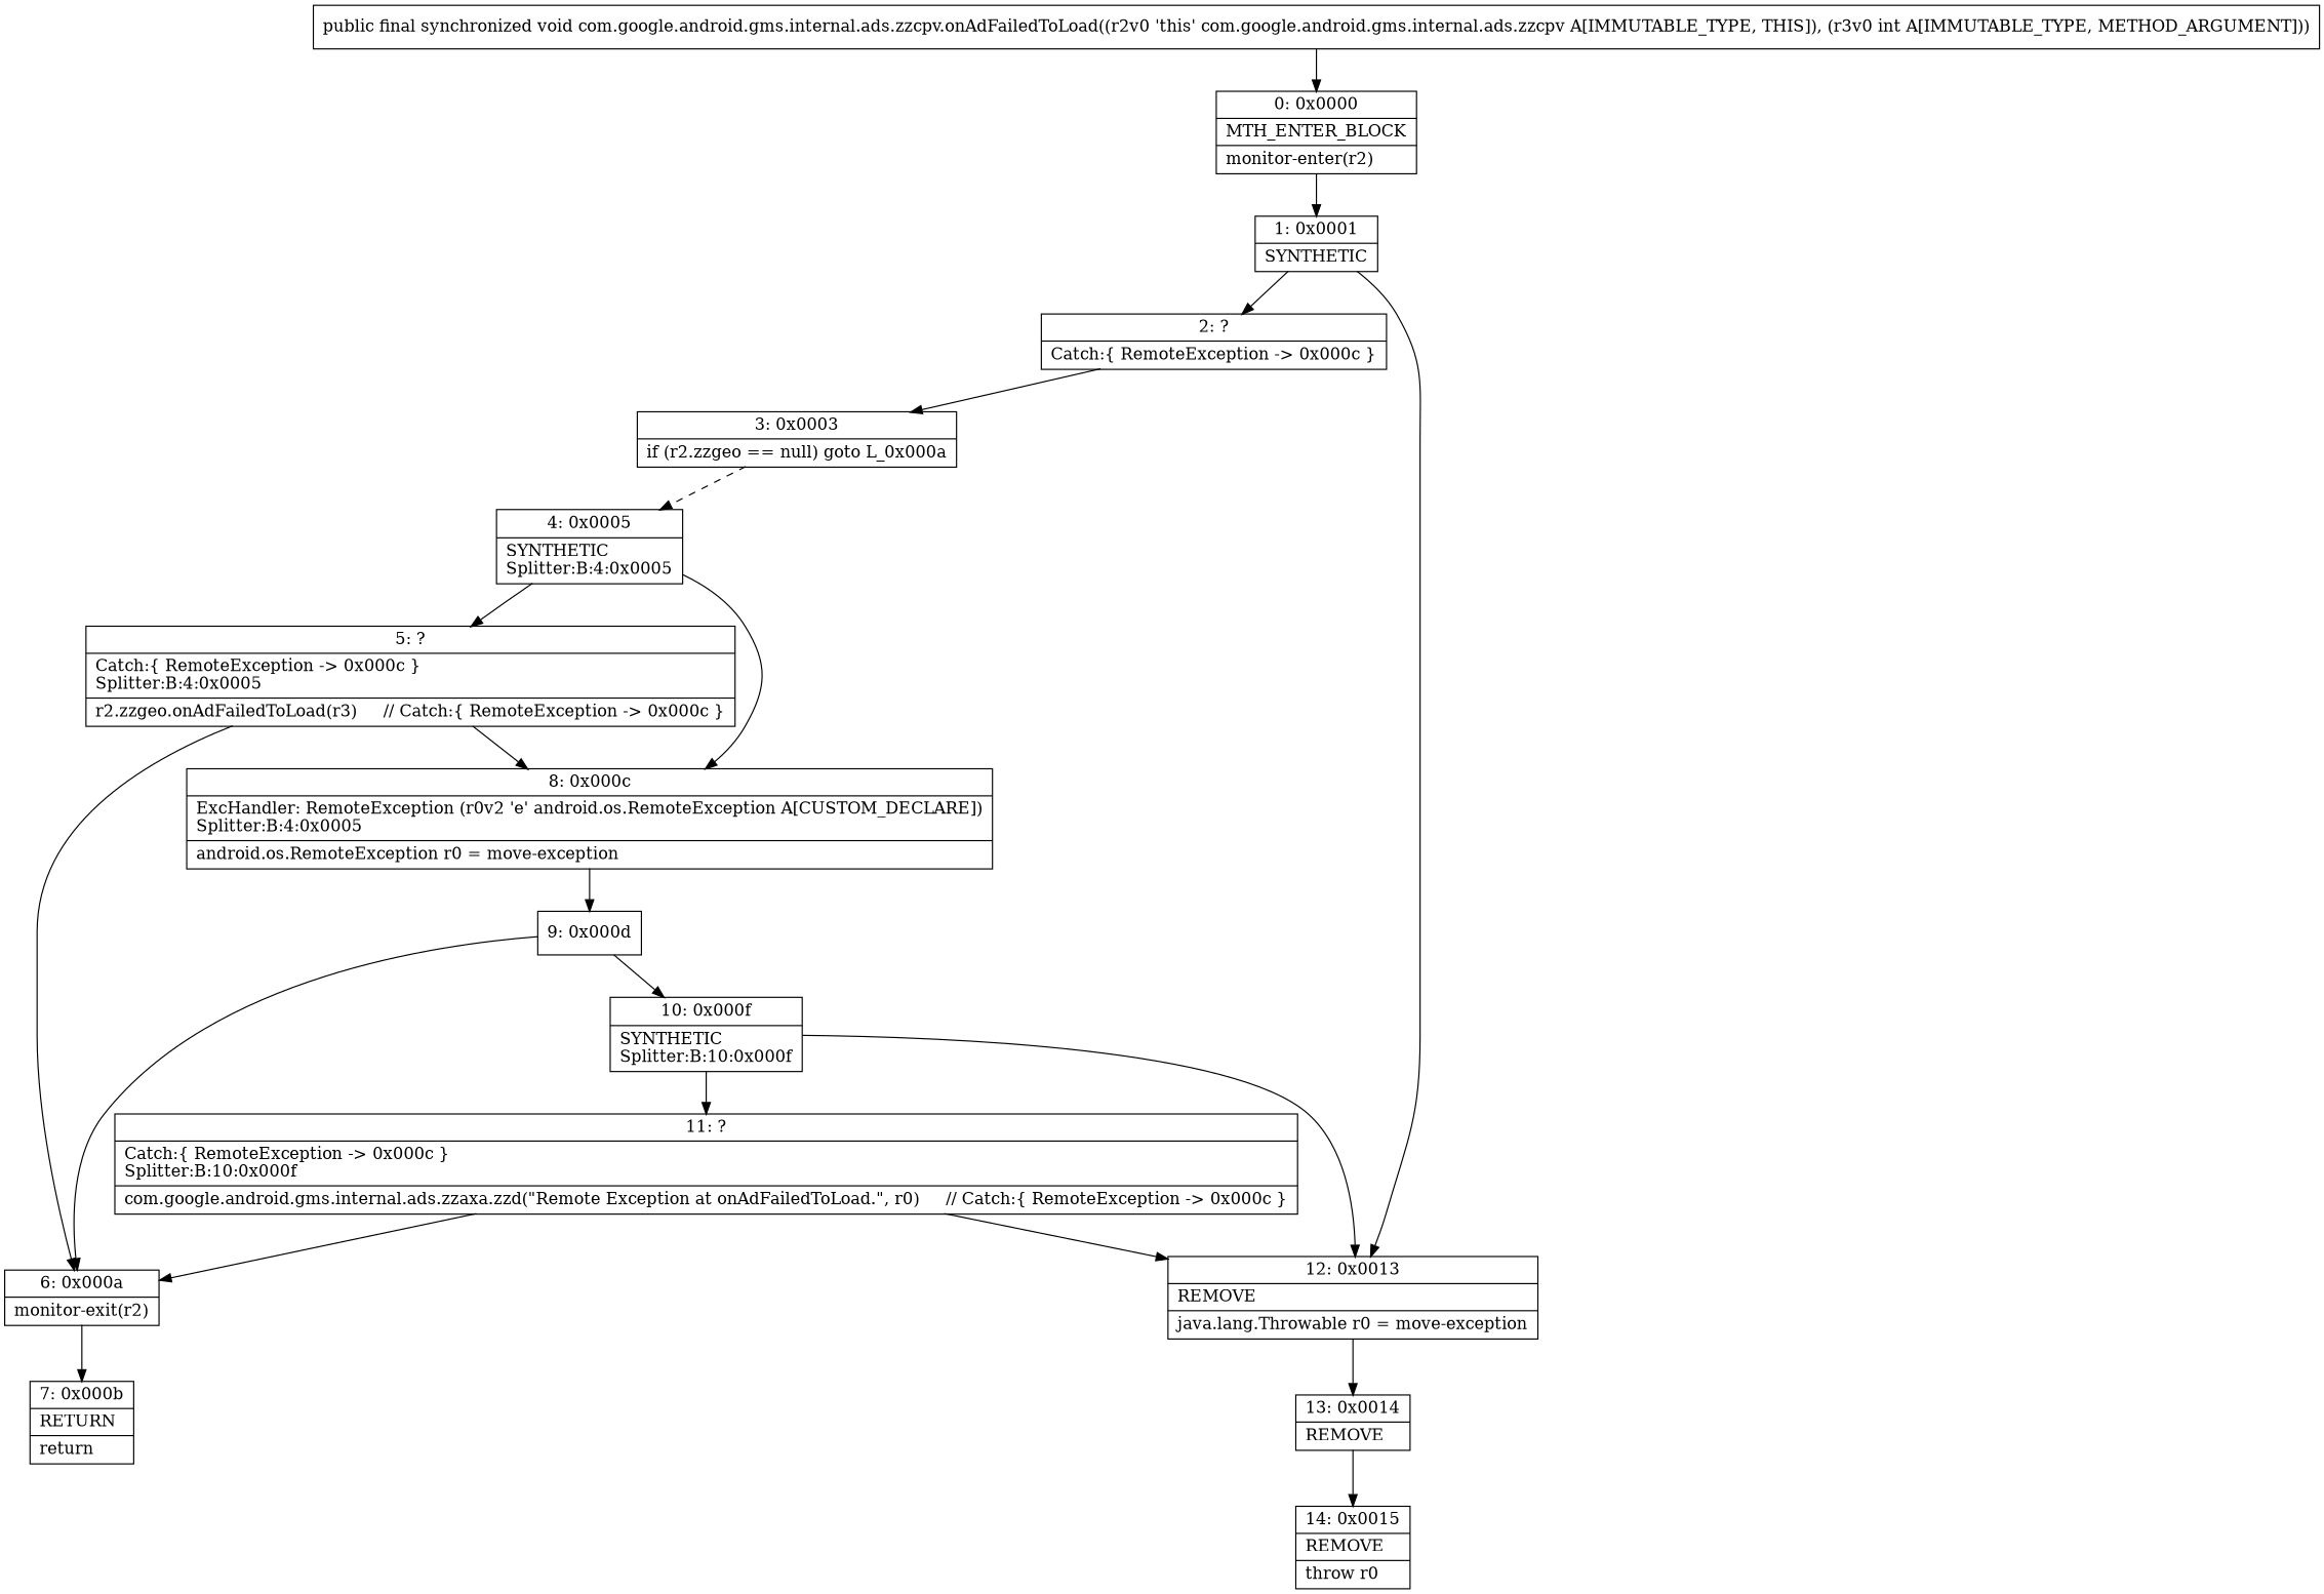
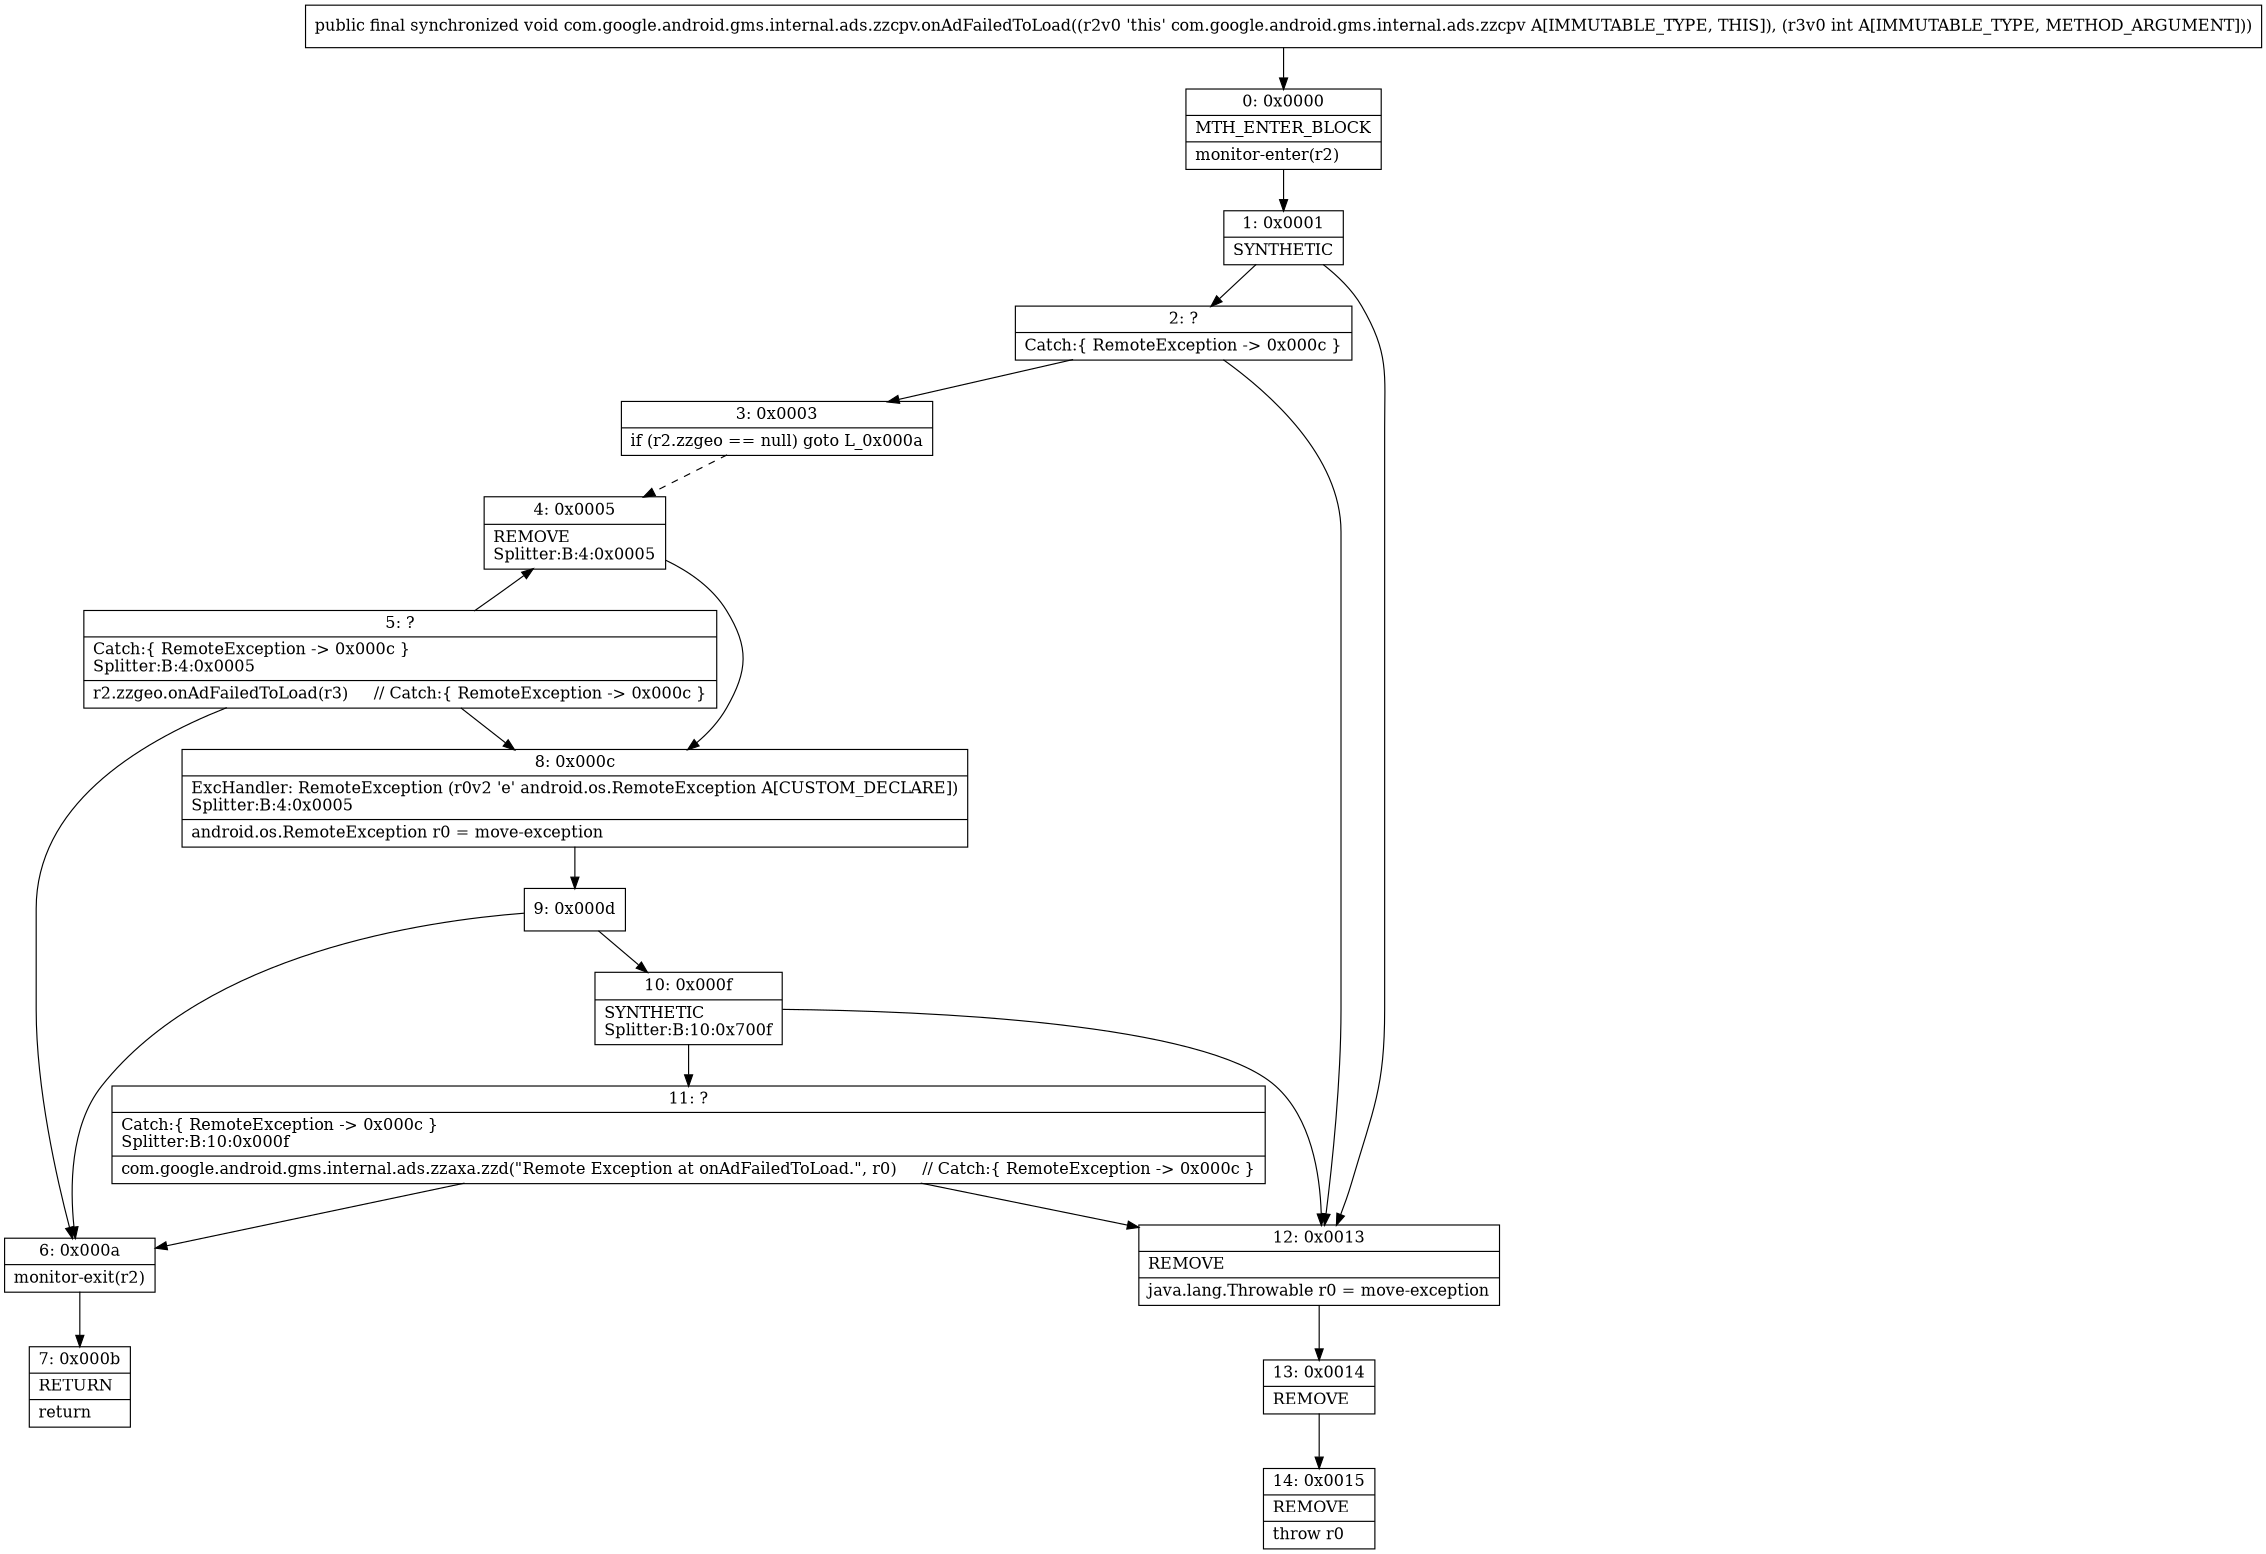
  digraph {
    node [shape=record]
    n1 [label="{0\:\ 0x0000|MTH_ENTER_BLOCK\l|monitor\-enter(r2)\l}"]
    n2 [label="{1\:\ 0x0001|SYNTHETIC\l}"]
    n3 [label="{2\:\ ?|Catch:\{ RemoteException \-\> 0x000c \}\l}"]
    n4 [label="{12\:\ 0x0013|REMOVE\l|java.lang.Throwable r0 = move\-exception\l}"]
    n5 [label="{3\:\ 0x0003|if (r2.zzgeo == null) goto L_0x000a\l}"]
    n6 [label="{13\:\ 0x0014|REMOVE\l}"]
-   n7 [label="{4\:\ 0x0005|SYNTHETIC\lSplitter:B:4:0x0005\l}"]
+   n7 [label="{4\:\ 0x0005|REMOVE\lSplitter:B:4:0x0005\l}"]
    n8 [label="{5\:\ ?|Catch:\{ RemoteException \-\> 0x000c \}\lSplitter:B:4:0x0005\l|r2.zzgeo.onAdFailedToLoad(r3)     \/\/ Catch:\{ RemoteException \-\> 0x000c \}\l}"]
    n9 [label="{8\:\ 0x000c|ExcHandler: RemoteException (r0v2 'e' android.os.RemoteException A[CUSTOM_DECLARE])\lSplitter:B:4:0x0005\l|android.os.RemoteException r0 = move\-exception\l}"]
    n10 [label="{6\:\ 0x000a|monitor\-exit(r2)\l}"]
    n11 [label="{7\:\ 0x000b|RETURN\l|return\l}"]
    n12 [label="{9\:\ 0x000d}"]
-   n13 [label="{10\:\ 0x000f|SYNTHETIC\lSplitter:B:10:0x000f\l}"]
+   n13 [label="{10\:\ 0x000f|SYNTHETIC\lSplitter:B:10:0x700f\l}"]
    n14 [label="{11\:\ ?|Catch:\{ RemoteException \-\> 0x000c \}\lSplitter:B:10:0x000f\l|com.google.android.gms.internal.ads.zzaxa.zzd(\"Remote Exception at onAdFailedToLoad.\", r0)     \/\/ Catch:\{ RemoteException \-\> 0x000c \}\l}"]
    n15 [label="{14\:\ 0x0015|REMOVE\l|throw r0\l}"]
    n16 [label="{public final synchronized void com.google.android.gms.internal.ads.zzcpv.onAdFailedToLoad((r2v0 'this' com.google.android.gms.internal.ads.zzcpv A[IMMUTABLE_TYPE, THIS]), (r3v0 int A[IMMUTABLE_TYPE, METHOD_ARGUMENT])) }"]
    n1 -> n2
    n2 -> n3
    n2 -> n4
+   n3 -> n4
    n3 -> n5
    n4 -> n6
    n5 -> n7 [style=dashed]
    n6 -> n15
-   n7 -> n8
+   n8 -> n7
    n7 -> n9
    n8 -> n9
    n8 -> n10
    n9 -> n12
    n10 -> n11
    n12 -> n10
    n12 -> n13
    n13 -> n4
    n13 -> n14
    n14 -> n4
    n14 -> n10
    n16 -> n1
  }
